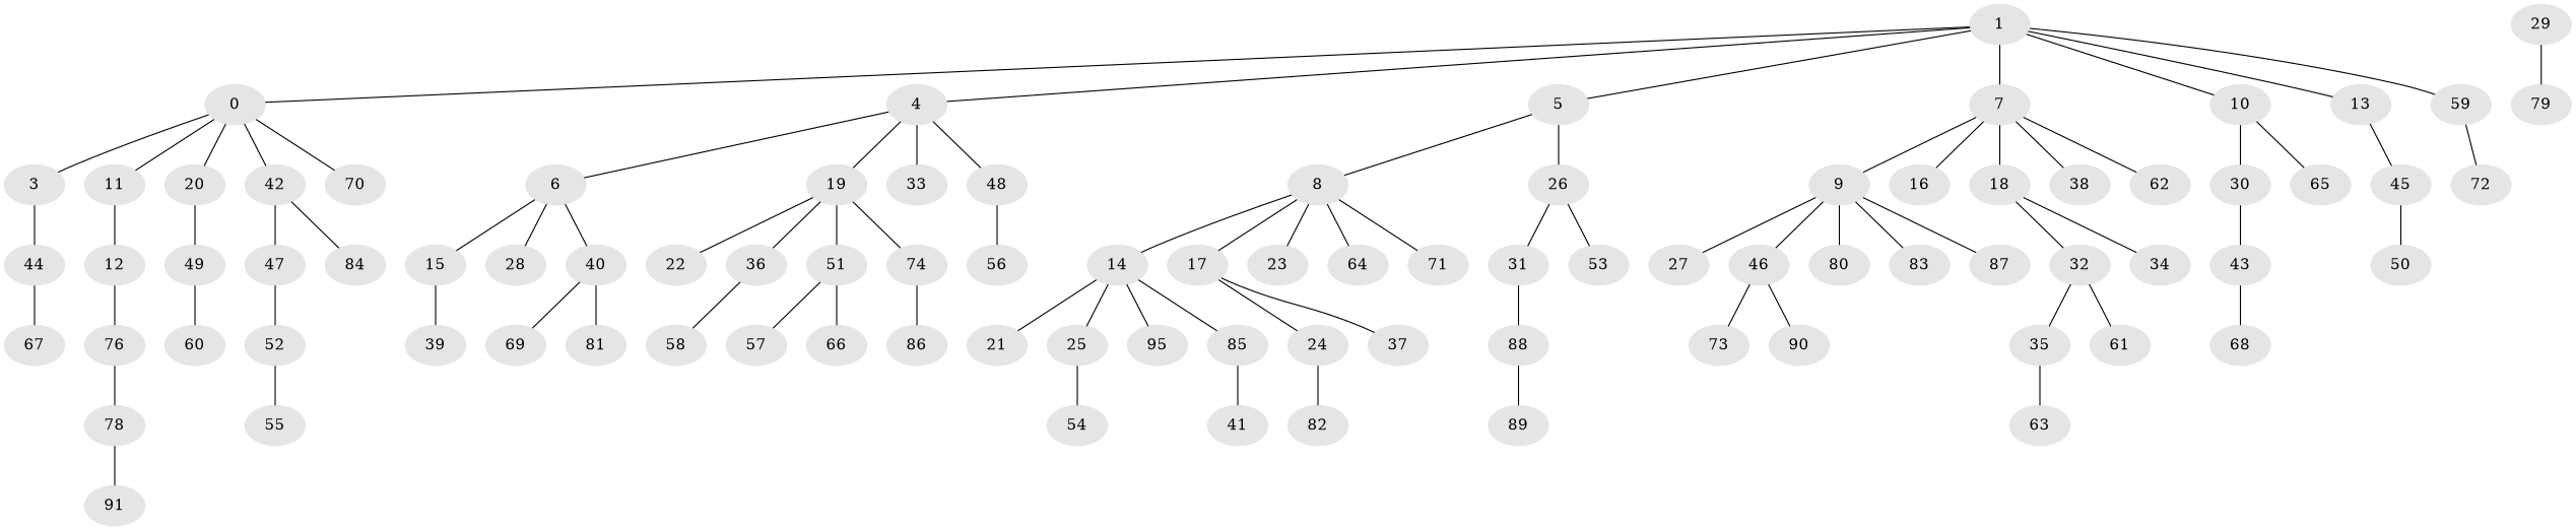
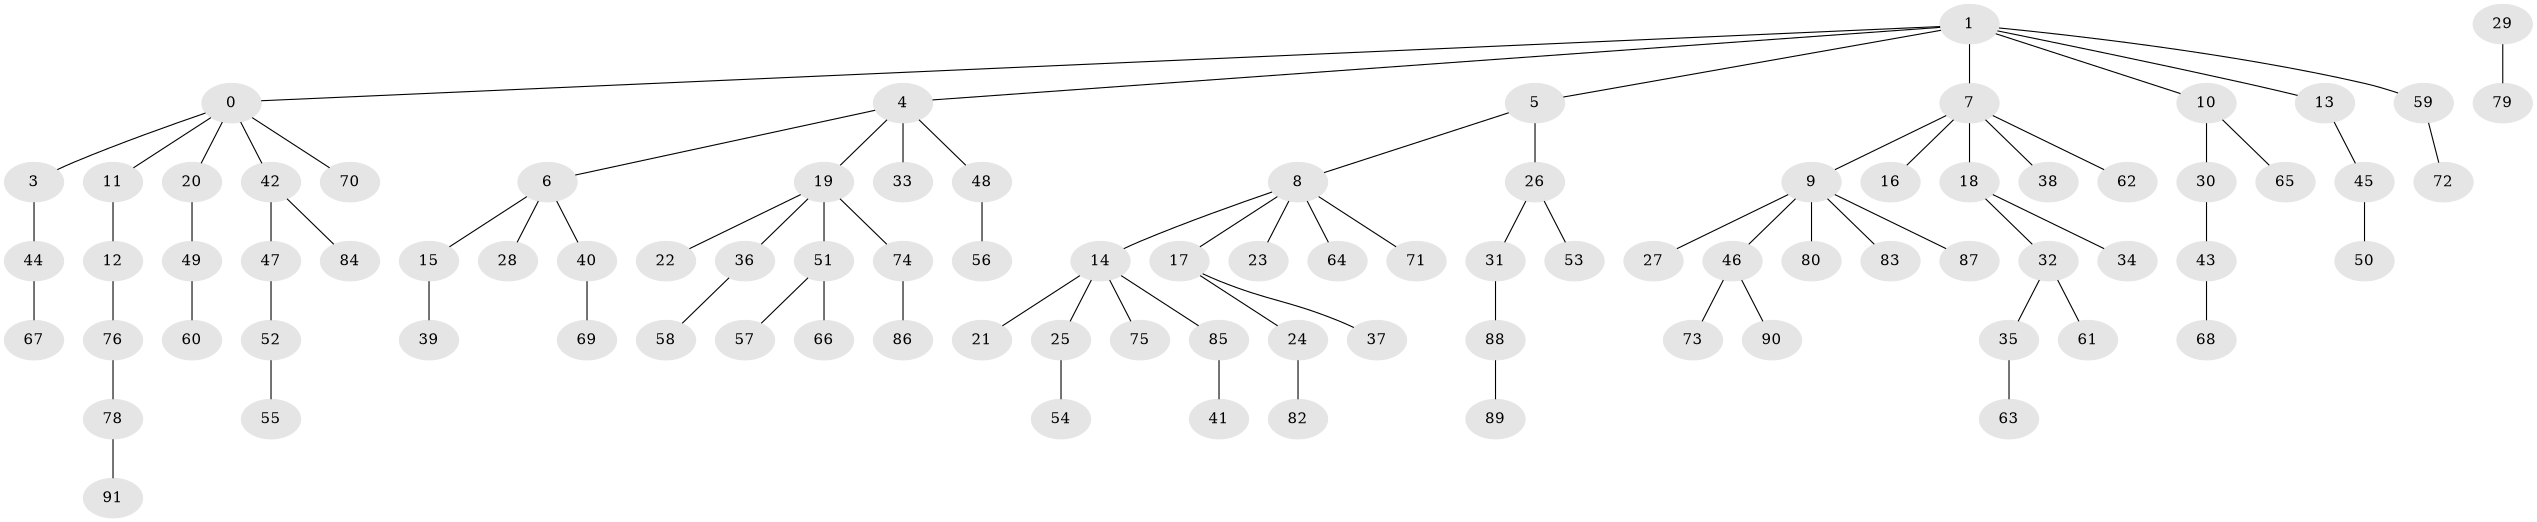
  graph {
    node [color=gray90 style=filled]
    n1 [label=0]
    1
    4
    5
    7
    10
    13
    59
    3
    11
    20
    42
    70
    6
    19
    33
    48
    8
    26
    9
    16
    18
    38
    62
    30
    65
    45
    72
    44
    12
    49
    47
    84
    67
    15
    28
    40
    22
    36
    51
    74
    56
    14
    17
    23
    64
    71
    31
    53
    39
    69
-   81
    27
    46
    80
    83
    87
    32
    34
    21
    25
-   75 [label=95]
+   75
    85
    24
    37
    73
    90
    43
    76
    78
    50
    54
    41
    82
    29
    79
    35
    61
    58
    57
    66
    86
    60
    88
    68
    89
    63
    52
    55
    91
    n1 -- 3
    n1 -- 11
    n1 -- 20
    n1 -- 42
    n1 -- 70
    1 -- n1
    1 -- 4
    1 -- 5
    1 -- 7
    1 -- 10
    1 -- 13
    1 -- 59
    4 -- 6
    4 -- 19
    4 -- 33
    4 -- 48
    5 -- 8
    5 -- 26
    7 -- 9
    7 -- 16
    7 -- 18
    7 -- 38
    7 -- 62
    10 -- 30
    10 -- 65
    13 -- 45
    59 -- 72
    3 -- 44
    11 -- 12
    20 -- 49
    42 -- 47
    42 -- 84
    6 -- 15
    6 -- 28
    6 -- 40
    19 -- 22
    19 -- 36
    19 -- 51
    19 -- 74
    48 -- 56
    8 -- 14
    8 -- 17
    8 -- 23
    8 -- 64
    8 -- 71
    26 -- 31
    26 -- 53
    9 -- 27
    9 -- 46
    9 -- 80
    9 -- 83
    9 -- 87
    18 -- 32
    18 -- 34
    30 -- 43
    45 -- 50
    44 -- 67
    12 -- 76
    49 -- 60
    47 -- 52
    15 -- 39
    40 -- 69
-   40 -- 81
    36 -- 58
    51 -- 57
    51 -- 66
    74 -- 86
    14 -- 21
    14 -- 25
    14 -- 75
    14 -- 85
    17 -- 24
    17 -- 37
    31 -- 88
    46 -- 73
    46 -- 90
    32 -- 35
    32 -- 61
    25 -- 54
    85 -- 41
    24 -- 82
    43 -- 68
    76 -- 78
    78 -- 91
    29 -- 79
    35 -- 63
    88 -- 89
    52 -- 55
  }
